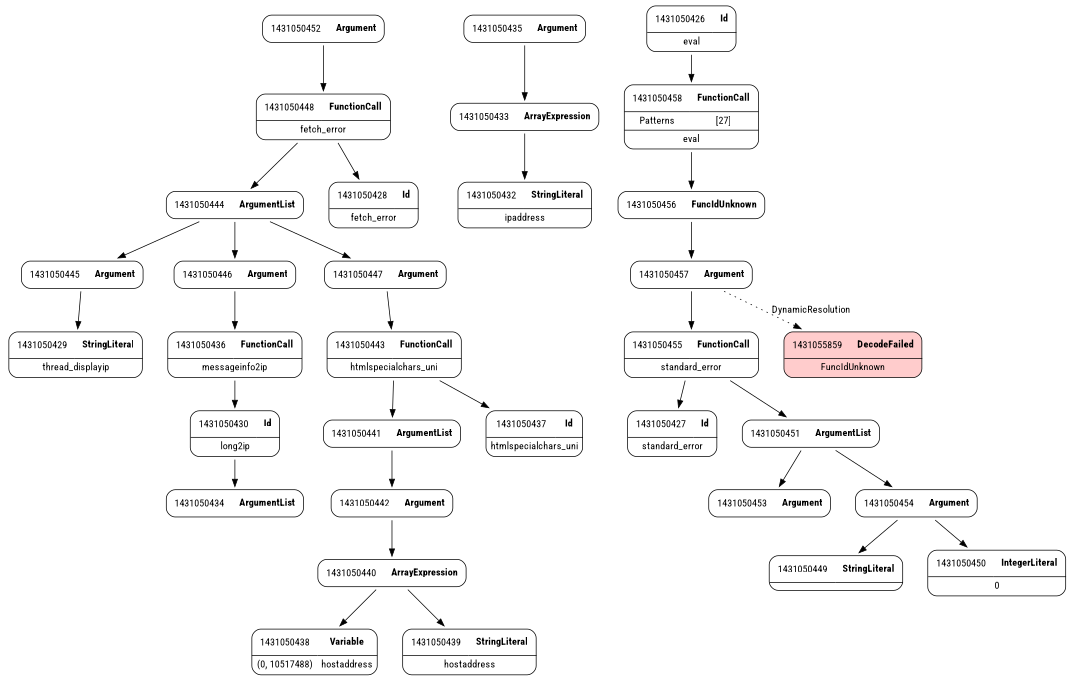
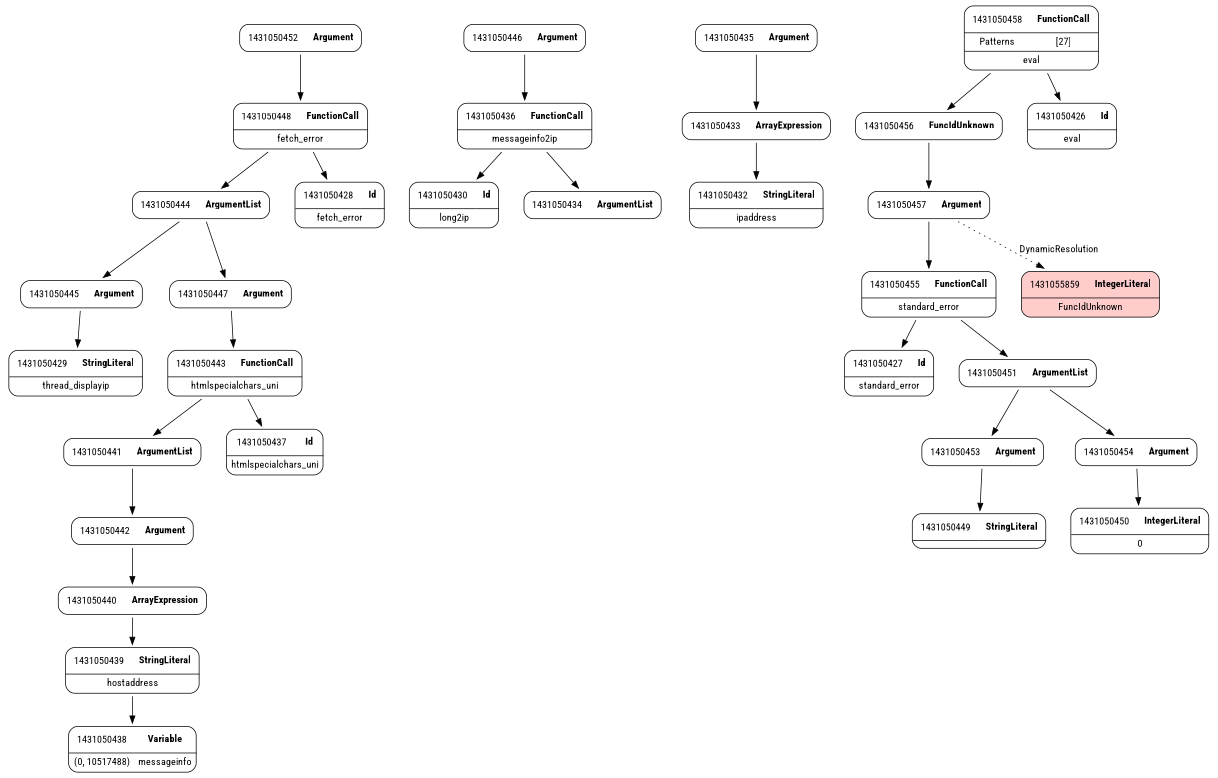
  digraph {
    fontname="Roboto Condensed"
    node [fontname="Roboto Condensed" shape=none]
    edge [fontname="Roboto Condensed" weight=2]
    n1 [label=<<TABLE border='1' cellspacing='0' cellpadding='10' style='rounded' ><TR><TD border='0'>1431050444</TD><TD border='0'><B>ArgumentList</B></TD></TR></TABLE>>]
    n2 [label=<<TABLE border='1' cellspacing='0' cellpadding='10' style='rounded' ><TR><TD border='0'>1431050445</TD><TD border='0'><B>Argument</B></TD></TR></TABLE>>]
    n3 [label=<<TABLE border='1' cellspacing='0' cellpadding='10' style='rounded' ><TR><TD border='0'>1431050446</TD><TD border='0'><B>Argument</B></TD></TR></TABLE>>]
    n4 [label=<<TABLE border='1' cellspacing='0' cellpadding='10' style='rounded' ><TR><TD border='0'>1431050447</TD><TD border='0'><B>Argument</B></TD></TR></TABLE>>]
    n5 [label=<<TABLE border='1' cellspacing='0' cellpadding='10' style='rounded' ><TR><TD border='0'>1431050429</TD><TD border='0'><B>StringLiteral</B></TD></TR><HR/><TR><TD border='0' cellpadding='5' colspan='2'>thread_displayip</TD></TR></TABLE>>]
    n6 [label=<<TABLE border='1' cellspacing='0' cellpadding='10' style='rounded' ><TR><TD border='0'>1431050436</TD><TD border='0'><B>FunctionCall</B></TD></TR><HR/><TR><TD border='0' cellpadding='5' colspan='2'>messageinfo2ip</TD></TR></TABLE>>]
    n7 [label=<<TABLE border='1' cellspacing='0' cellpadding='10' style='rounded' ><TR><TD border='0'>1431050443</TD><TD border='0'><B>FunctionCall</B></TD></TR><HR/><TR><TD border='0' cellpadding='5' colspan='2'>htmlspecialchars_uni</TD></TR></TABLE>>]
    n8 [label=<<TABLE border='1' cellspacing='0' cellpadding='10' style='rounded' ><TR><TD border='0'>1431050430</TD><TD border='0'><B>Id</B></TD></TR><HR/><TR><TD border='0' cellpadding='5' colspan='2'>long2ip</TD></TR></TABLE>>]
    n9 [label=<<TABLE border='1' cellspacing='0' cellpadding='10' style='rounded' ><TR><TD border='0'>1431050434</TD><TD border='0'><B>ArgumentList</B></TD></TR></TABLE>>]
    n10 [label=<<TABLE border='1' cellspacing='0' cellpadding='10' style='rounded' ><TR><TD border='0'>1431050441</TD><TD border='0'><B>ArgumentList</B></TD></TR></TABLE>>]
    n11 [label=<<TABLE border='1' cellspacing='0' cellpadding='10' style='rounded' ><TR><TD border='0'>1431050437</TD><TD border='0'><B>Id</B></TD></TR><HR/><TR><TD border='0' cellpadding='5' colspan='2'>htmlspecialchars_uni</TD></TR></TABLE>>]
    n12 [label=<<TABLE border='1' cellspacing='0' cellpadding='10' style='rounded' ><TR><TD border='0'>1431050442</TD><TD border='0'><B>Argument</B></TD></TR></TABLE>>]
    n13 [label=<<TABLE border='1' cellspacing='0' cellpadding='10' style='rounded' ><TR><TD border='0'>1431050440</TD><TD border='0'><B>ArrayExpression</B></TD></TR></TABLE>>]
-   n14 [label=<<TABLE border='1' cellspacing='0' cellpadding='10' style='rounded' ><TR><TD border='0'>1431050438</TD><TD border='0'><B>Variable</B></TD></TR><HR/><TR><TD border='0' cellpadding='5'>(0, 10517488)</TD><TD border='0' cellpadding='5'>hostaddress</TD></TR></TABLE>>]
+   n14 [label=<<TABLE border='1' cellspacing='0' cellpadding='10' style='rounded' ><TR><TD border='0'>1431050438</TD><TD border='0'><B>Variable</B></TD></TR><HR/><TR><TD border='0' cellpadding='5'>(0, 10517488)</TD><TD border='0' cellpadding='5'>messageinfo</TD></TR></TABLE>>]
    n15 [label=<<TABLE border='1' cellspacing='0' cellpadding='10' style='rounded' ><TR><TD border='0'>1431050439</TD><TD border='0'><B>StringLiteral</B></TD></TR><HR/><TR><TD border='0' cellpadding='5' colspan='2'>hostaddress</TD></TR></TABLE>>]
    n16 [label=<<TABLE border='1' cellspacing='0' cellpadding='10' style='rounded' ><TR><TD border='0'>1431050435</TD><TD border='0'><B>Argument</B></TD></TR></TABLE>>]
    n17 [label=<<TABLE border='1' cellspacing='0' cellpadding='10' style='rounded' ><TR><TD border='0'>1431050433</TD><TD border='0'><B>ArrayExpression</B></TD></TR></TABLE>>]
    n18 [label=<<TABLE border='1' cellspacing='0' cellpadding='10' style='rounded' ><TR><TD border='0'>1431050432</TD><TD border='0'><B>StringLiteral</B></TD></TR><HR/><TR><TD border='0' cellpadding='5' colspan='2'>ipaddress</TD></TR></TABLE>>]
    n19 [label=<<TABLE border='1' cellspacing='0' cellpadding='10' style='rounded' ><TR><TD border='0'>1431050456</TD><TD border='0'><B>FuncIdUnknown</B></TD></TR></TABLE>>]
    n20 [label=<<TABLE border='1' cellspacing='0' cellpadding='10' style='rounded' ><TR><TD border='0'>1431050457</TD><TD border='0'><B>Argument</B></TD></TR></TABLE>>]
    n21 [label=<<TABLE border='1' cellspacing='0' cellpadding='10' style='rounded' ><TR><TD border='0'>1431050455</TD><TD border='0'><B>FunctionCall</B></TD></TR><HR/><TR><TD border='0' cellpadding='5' colspan='2'>standard_error</TD></TR></TABLE>>]
-   n22 [label=<<TABLE border='1' cellspacing='0' cellpadding='10' style='rounded' bgcolor='#FFCCCC' ><TR><TD border='0'>1431055859</TD><TD border='0'><B>DecodeFailed</B></TD></TR><HR/><TR><TD border='0' cellpadding='5' colspan='2'>FuncIdUnknown</TD></TR></TABLE>>]
+   n22 [label=<<TABLE border='1' cellspacing='0' cellpadding='10' style='rounded' bgcolor='#FFCCCC' ><TR><TD border='0'>1431055859</TD><TD border='0'><B>IntegerLiteral</B></TD></TR><HR/><TR><TD border='0' cellpadding='5' colspan='2'>FuncIdUnknown</TD></TR></TABLE>>]
    n23 [label=<<TABLE border='1' cellspacing='0' cellpadding='10' style='rounded' ><TR><TD border='0'>1431050427</TD><TD border='0'><B>Id</B></TD></TR><HR/><TR><TD border='0' cellpadding='5' colspan='2'>standard_error</TD></TR></TABLE>>]
    n24 [label=<<TABLE border='1' cellspacing='0' cellpadding='10' style='rounded' ><TR><TD border='0'>1431050451</TD><TD border='0'><B>ArgumentList</B></TD></TR></TABLE>>]
    n25 [label=<<TABLE border='1' cellspacing='0' cellpadding='10' style='rounded' ><TR><TD border='0'>1431050453</TD><TD border='0'><B>Argument</B></TD></TR></TABLE>>]
    n26 [label=<<TABLE border='1' cellspacing='0' cellpadding='10' style='rounded' ><TR><TD border='0'>1431050454</TD><TD border='0'><B>Argument</B></TD></TR></TABLE>>]
    n27 [label=<<TABLE border='1' cellspacing='0' cellpadding='10' style='rounded' ><TR><TD border='0'>1431050458</TD><TD border='0'><B>FunctionCall</B></TD></TR><HR/><TR><TD border='0' cellpadding='5'>Patterns</TD><TD border='0' cellpadding='5'>[27]</TD></TR><HR/><TR><TD border='0' cellpadding='5' colspan='2'>eval</TD></TR></TABLE>>]
    n28 [label=<<TABLE border='1' cellspacing='0' cellpadding='10' style='rounded' ><TR><TD border='0'>1431050426</TD><TD border='0'><B>Id</B></TD></TR><HR/><TR><TD border='0' cellpadding='5' colspan='2'>eval</TD></TR></TABLE>>]
    n29 [label=<<TABLE border='1' cellspacing='0' cellpadding='10' style='rounded' ><TR><TD border='0'>1431050452</TD><TD border='0'><B>Argument</B></TD></TR></TABLE>>]
    n30 [label=<<TABLE border='1' cellspacing='0' cellpadding='10' style='rounded' ><TR><TD border='0'>1431050448</TD><TD border='0'><B>FunctionCall</B></TD></TR><HR/><TR><TD border='0' cellpadding='5' colspan='2'>fetch_error</TD></TR></TABLE>>]
    n31 [label=<<TABLE border='1' cellspacing='0' cellpadding='10' style='rounded' ><TR><TD border='0'>1431050428</TD><TD border='0'><B>Id</B></TD></TR><HR/><TR><TD border='0' cellpadding='5' colspan='2'>fetch_error</TD></TR></TABLE>>]
    n32 [label=<<TABLE border='1' cellspacing='0' cellpadding='10' style='rounded' ><TR><TD border='0'>1431050449</TD><TD border='0'><B>StringLiteral</B></TD></TR><HR/><TR><TD border='0' cellpadding='5' colspan='2'></TD></TR></TABLE>>]
    n33 [label=<<TABLE border='1' cellspacing='0' cellpadding='10' style='rounded' ><TR><TD border='0'>1431050450</TD><TD border='0'><B>IntegerLiteral</B></TD></TR><HR/><TR><TD border='0' cellpadding='5' colspan='2'>0</TD></TR></TABLE>>]
    n1 -> n2
-   n1 -> n3
    n1 -> n4
    n2 -> n5
    n3 -> n6
    n4 -> n7
    n6 -> n8
-   n8 -> n9
+   n6 -> n9
    n7 -> n10
    n7 -> n11
    n10 -> n12
    n12 -> n13
-   n13 -> n14
+   n15 -> n14
    n13 -> n15
    n16 -> n17
    n17 -> n18
    n19 -> n20
    n20 -> n21
    n20 -> n22 [label=DynamicResolution style=dotted weight=""]
    n21 -> n23
    n21 -> n24
    n24 -> n25
    n24 -> n26
-   n26 -> n32
+   n25 -> n32
    n26 -> n33
    n27 -> n19
-   n28 -> n27
+   n27 -> n28
    n29 -> n30
    n30 -> n1
    n30 -> n31
  }
